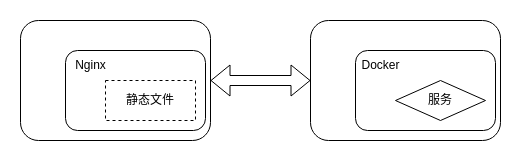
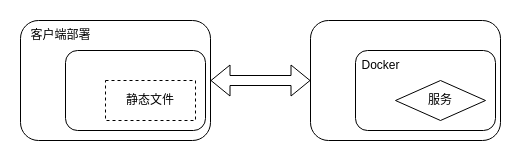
  <mxCell id="0" />
  <mxCell id="1" parent="0" />
  <mxCell id="2" value="" style="group" vertex="1" connectable="0" parent="1"><mxGeometry x="20" y="20" width="480" height="120" as="geometry" /></mxCell>
  <mxCell id="3" value="" style="group" vertex="1" connectable="0" parent="2"><mxGeometry width="190" height="120" as="geometry" /></mxCell>
  <mxCell id="4" value="c" style="rounded=1;whiteSpace=wrap;html=1;" vertex="1" parent="3"><mxGeometry width="190" height="120" as="geometry" /></mxCell>
  <mxCell id="5" value="" style="rounded=1;whiteSpace=wrap;html=1;" vertex="1" parent="3"><mxGeometry x="45" y="30" width="140" height="80" as="geometry" /></mxCell>
  <mxCell id="6" value="静态文件" style="rounded=0;whiteSpace=wrap;html=1;dashed=1;" vertex="1" parent="3"><mxGeometry x="85" y="60" width="90" height="40" as="geometry" /></mxCell>
- <mxCell id="7" value="Nginx" style="text;html=1;align=center;verticalAlign=middle;resizable=0;points=[];autosize=1;strokeColor=none;fillColor=none;" vertex="1" parent="3"><mxGeometry x="45" y="30" width="50" height="30" as="geometry" /></mxCell>
+ <mxCell id="8" value="客户端部署" style="text;html=1;align=center;verticalAlign=middle;resizable=0;points=[];autosize=1;strokeColor=none;fillColor=none;" vertex="1" parent="3"><mxGeometry width="80" height="30" as="geometry" /></mxCell>
  <mxCell id="9" value="" style="group" vertex="1" connectable="0" parent="2"><mxGeometry x="290" width="190" height="120" as="geometry" /></mxCell>
  <mxCell id="10" value="c" style="rounded=1;whiteSpace=wrap;html=1;" vertex="1" parent="9"><mxGeometry width="190" height="120" as="geometry" /></mxCell>
  <mxCell id="11" value="" style="rounded=1;whiteSpace=wrap;html=1;" vertex="1" parent="9"><mxGeometry x="45" y="30" width="140" height="80" as="geometry" /></mxCell>
  <mxCell id="12" value="服务" style="rhombus;whiteSpace=wrap;html=1;" vertex="1" parent="9"><mxGeometry x="85" y="60" width="90" height="40" as="geometry" /></mxCell>
  <mxCell id="13" value="Docker" style="text;html=1;align=center;verticalAlign=middle;resizable=0;points=[];autosize=1;strokeColor=none;fillColor=none;" vertex="1" parent="9"><mxGeometry x="40" y="30" width="60" height="30" as="geometry" /></mxCell>
  <mxCell id="14" style="edgeStyle=orthogonalEdgeStyle;rounded=0;orthogonalLoop=1;jettySize=auto;html=1;exitX=1;exitY=0.5;exitDx=0;exitDy=0;entryX=0;entryY=0.5;entryDx=0;entryDy=0;shape=flexArrow;startArrow=block;" edge="1" parent="2" source="4" target="10"><mxGeometry relative="1" as="geometry" /></mxCell>
